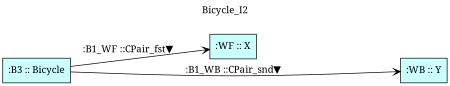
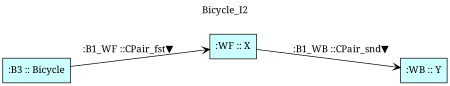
  digraph {
    fontname="Noto Serif"
    label=Bicycle_I2
    labelfontsize=12
    labelloc=tl
    rankdir=LR
    node [fillcolor="#CCFFFF" fontname="Noto Serif" shape=box style=filled]
    edge [arrowhead=vee fontname="Noto Serif"]
    n1 [label=":B3 :: Bicycle"]
    n2 [label=":WF :: X"]
    n3 [label=":WB :: Y"]
    n1 -> n2 [label=":B1_WF ::CPair_fst▼"]
-   n1 -> n3 [label=":B1_WB ::CPair_snd▼"]
+   n2 -> n3 [label=":B1_WB ::CPair_snd▼"]
  }
